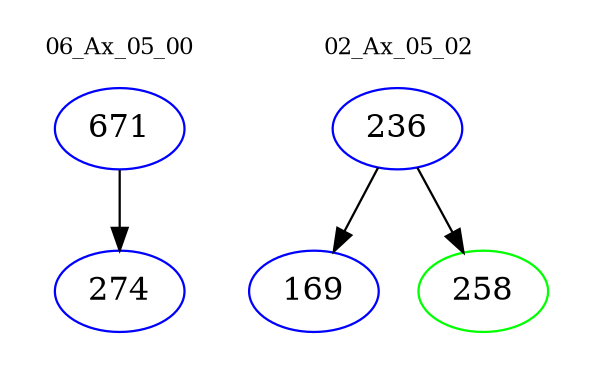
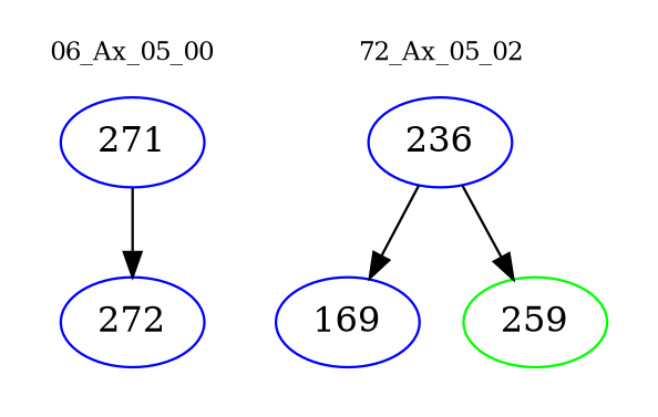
  digraph {
    node [color=blue]
    edge [color=black]
-   n1 [label=671]
-   n2 [label=274]
+   n1 [label=271]
+   n2 [label=272]
    n3 [label=236]
    n4 [label=169]
-   n5 [color=green label=258]
+   n5 [color=green label=259]
    subgraph cluster_1 {
      color=white
      fontsize=10
      label="06_Ax_05_00"
      n1
      n2
    }
    subgraph cluster_2 {
      color=white
      fontsize=10
-     label="02_Ax_05_02"
+     label="72_Ax_05_02"
      n3
      n4
      n5
    }
    n1 -> n2
    n3 -> n4
    n3 -> n5
  }
